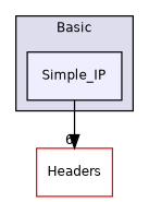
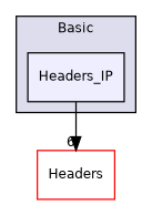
  digraph {
    compound=true
    node [fontname=Helvetica fontsize=10 shape=box style=filled]
-   n1 [fillcolor="#eeeeff" label=Simple_IP pencolor=black]
+   n1 [fillcolor="#eeeeff" label=Headers_IP pencolor=black]
    n2 [color=red fillcolor=white label=Headers]
    subgraph cluster_1 {
      bgcolor="#ddddee"
      fontname=Helvetica
      fontsize=10
      label=Basic
      pencolor=black
      n1
    }
    n1 -> n2 [headlabel=6 labeldistance=1.5 labelfontname=Helvetica labelfontsize=10]
  }
